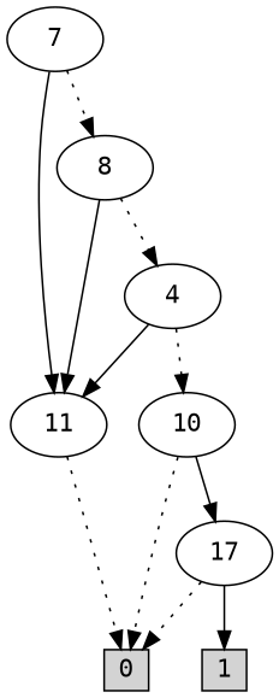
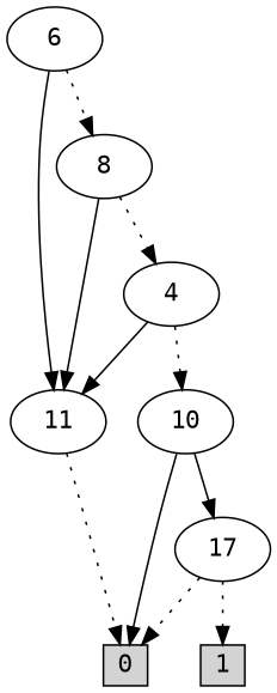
  digraph {
    fontname="DejaVu Sans Mono"
    node [fontname="DejaVu Sans Mono"]
    edge [fontname="DejaVu Sans Mono" style=dotted]
    n1 [height=0.3 label=0 shape=box style=filled width=0.3]
    n2 [height=0.3 label=1 shape=box style=filled width=0.3]
-   n3 [label=7]
+   n3 [label=6]
    n4 [label=8]
    n5 [label=11]
    n6 [label=4]
    n7 [label=10]
    n8 [label=17]
    n3 -> n4
    n3 -> n5 [style=filled]
    n4 -> n5 [style=filled]
    n4 -> n6
    n5 -> n1
    n6 -> n5 [style=filled]
    n6 -> n7
-   n7 -> n1
+   n7 -> n1 [style=filled]
    n7 -> n8 [style=filled]
    n8 -> n1
-   n8 -> n2 [style=filled]
+   n8 -> n2
  }
